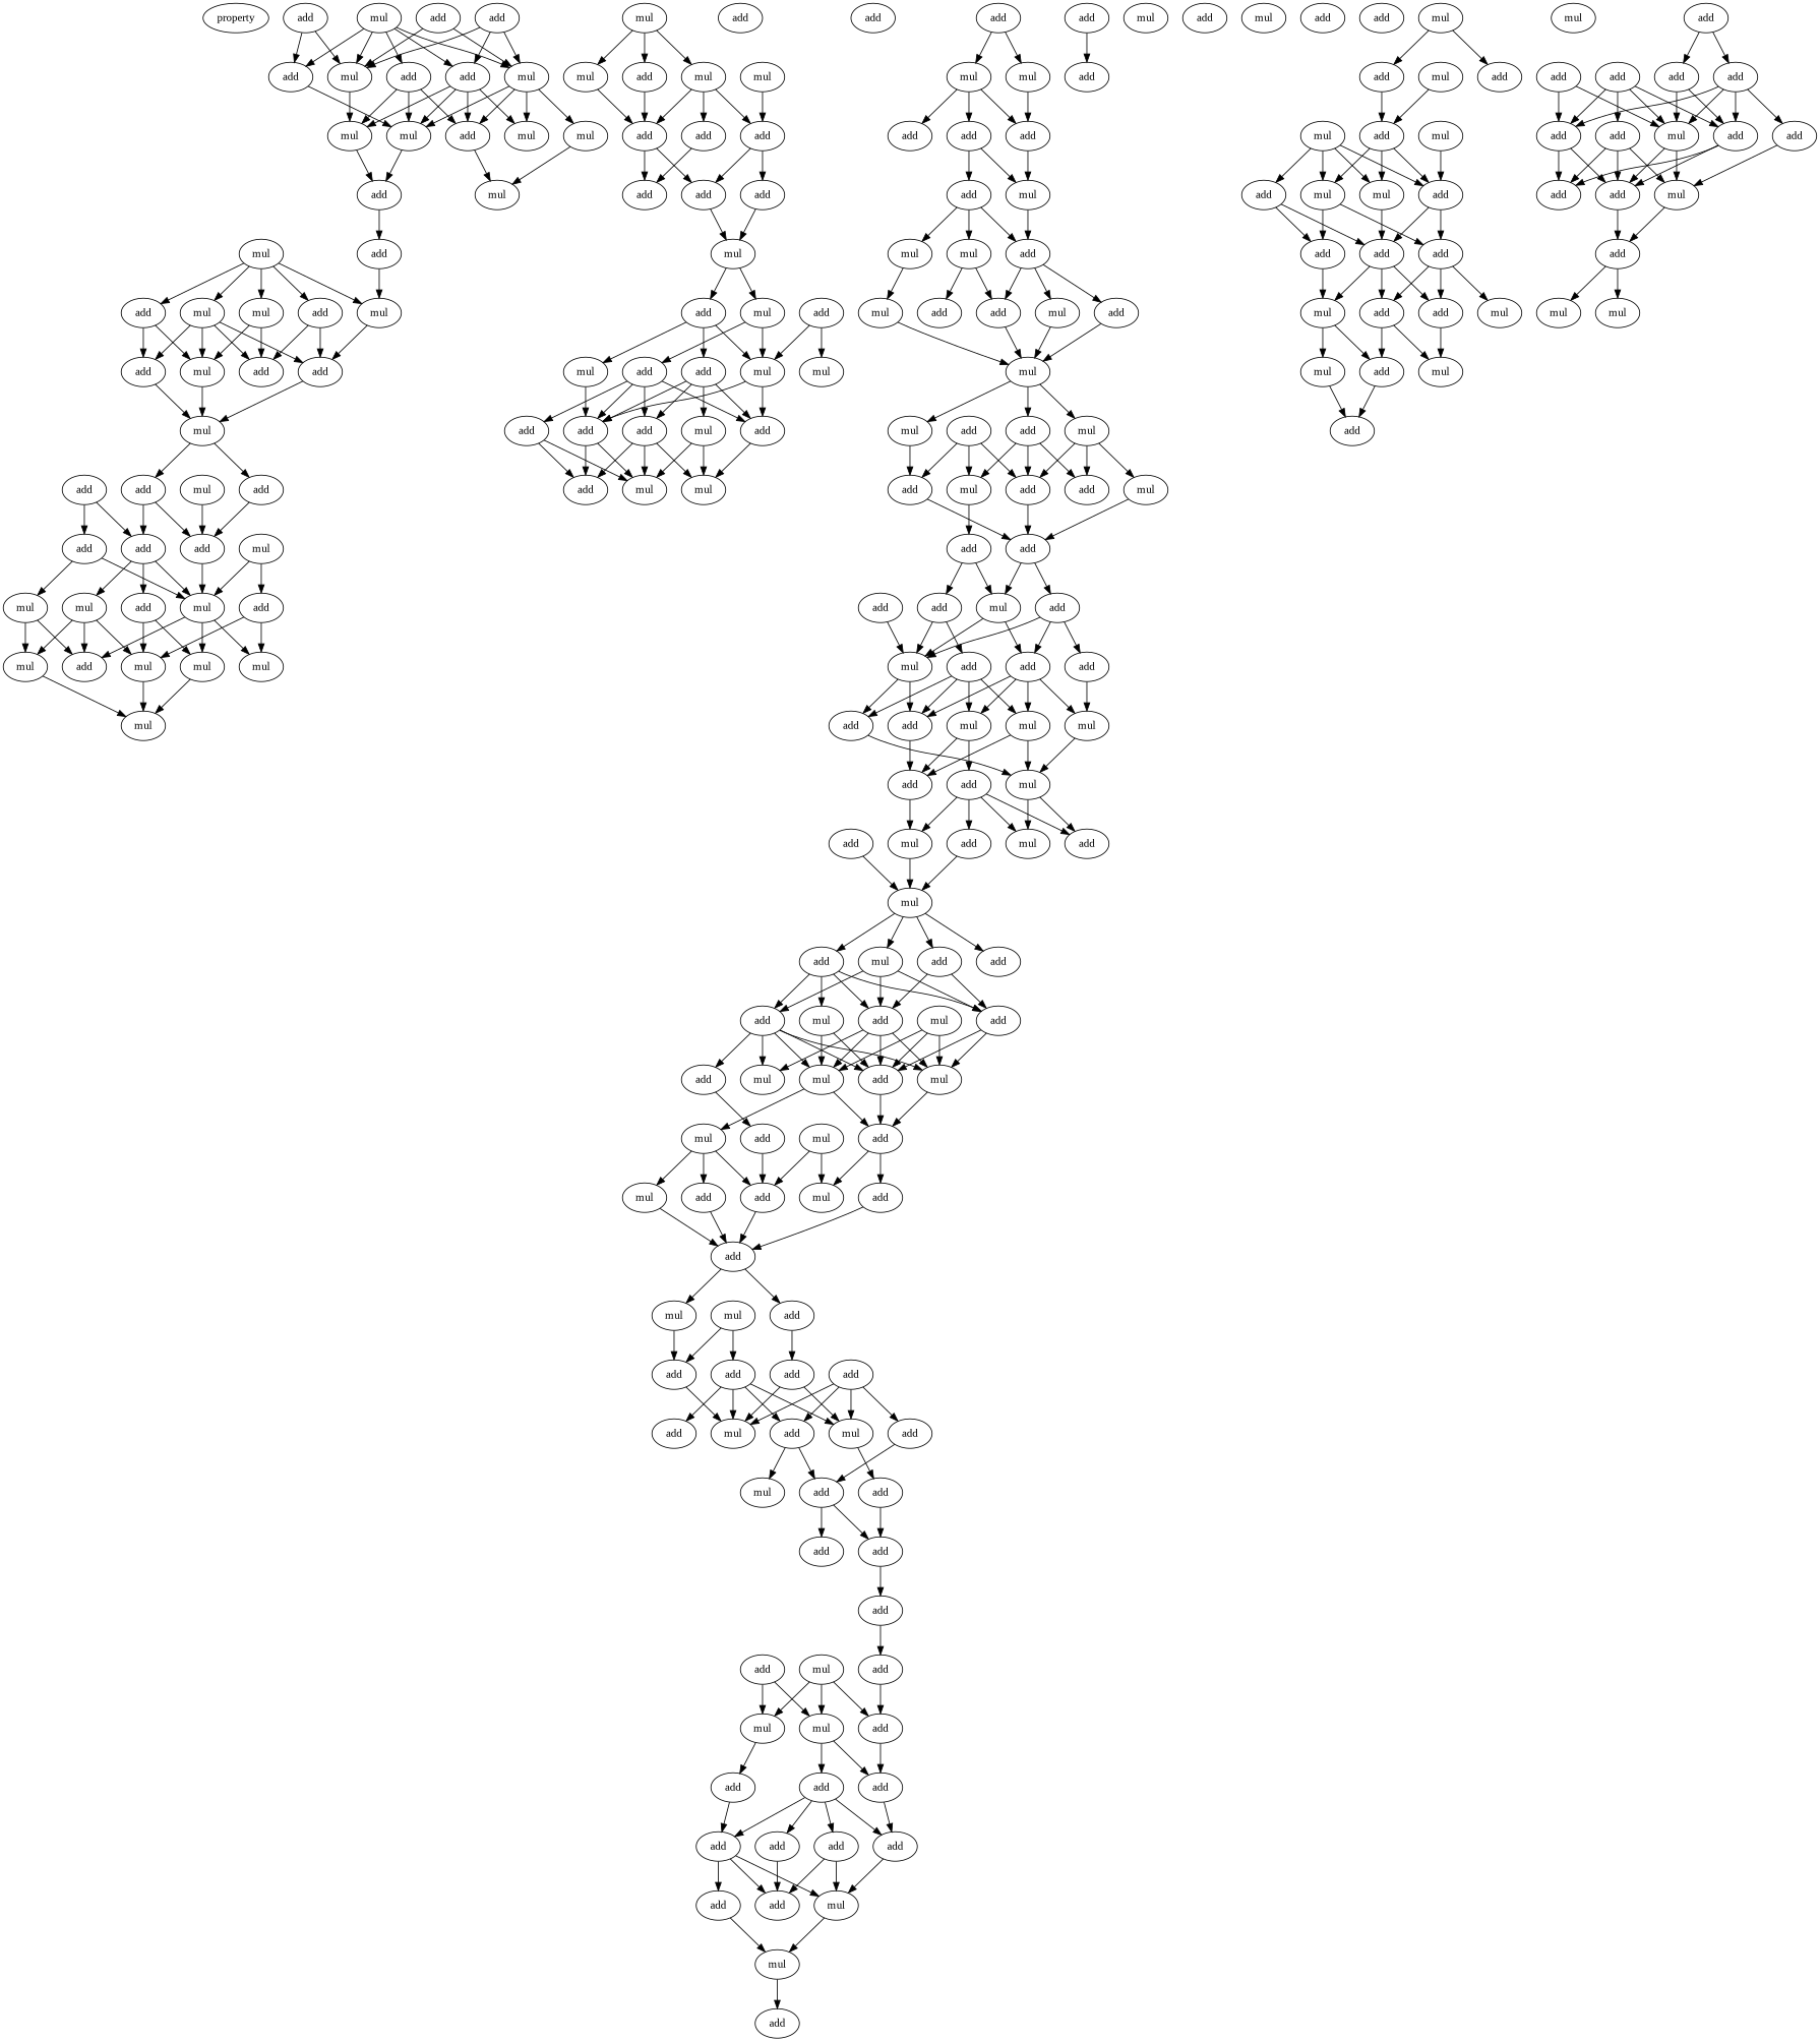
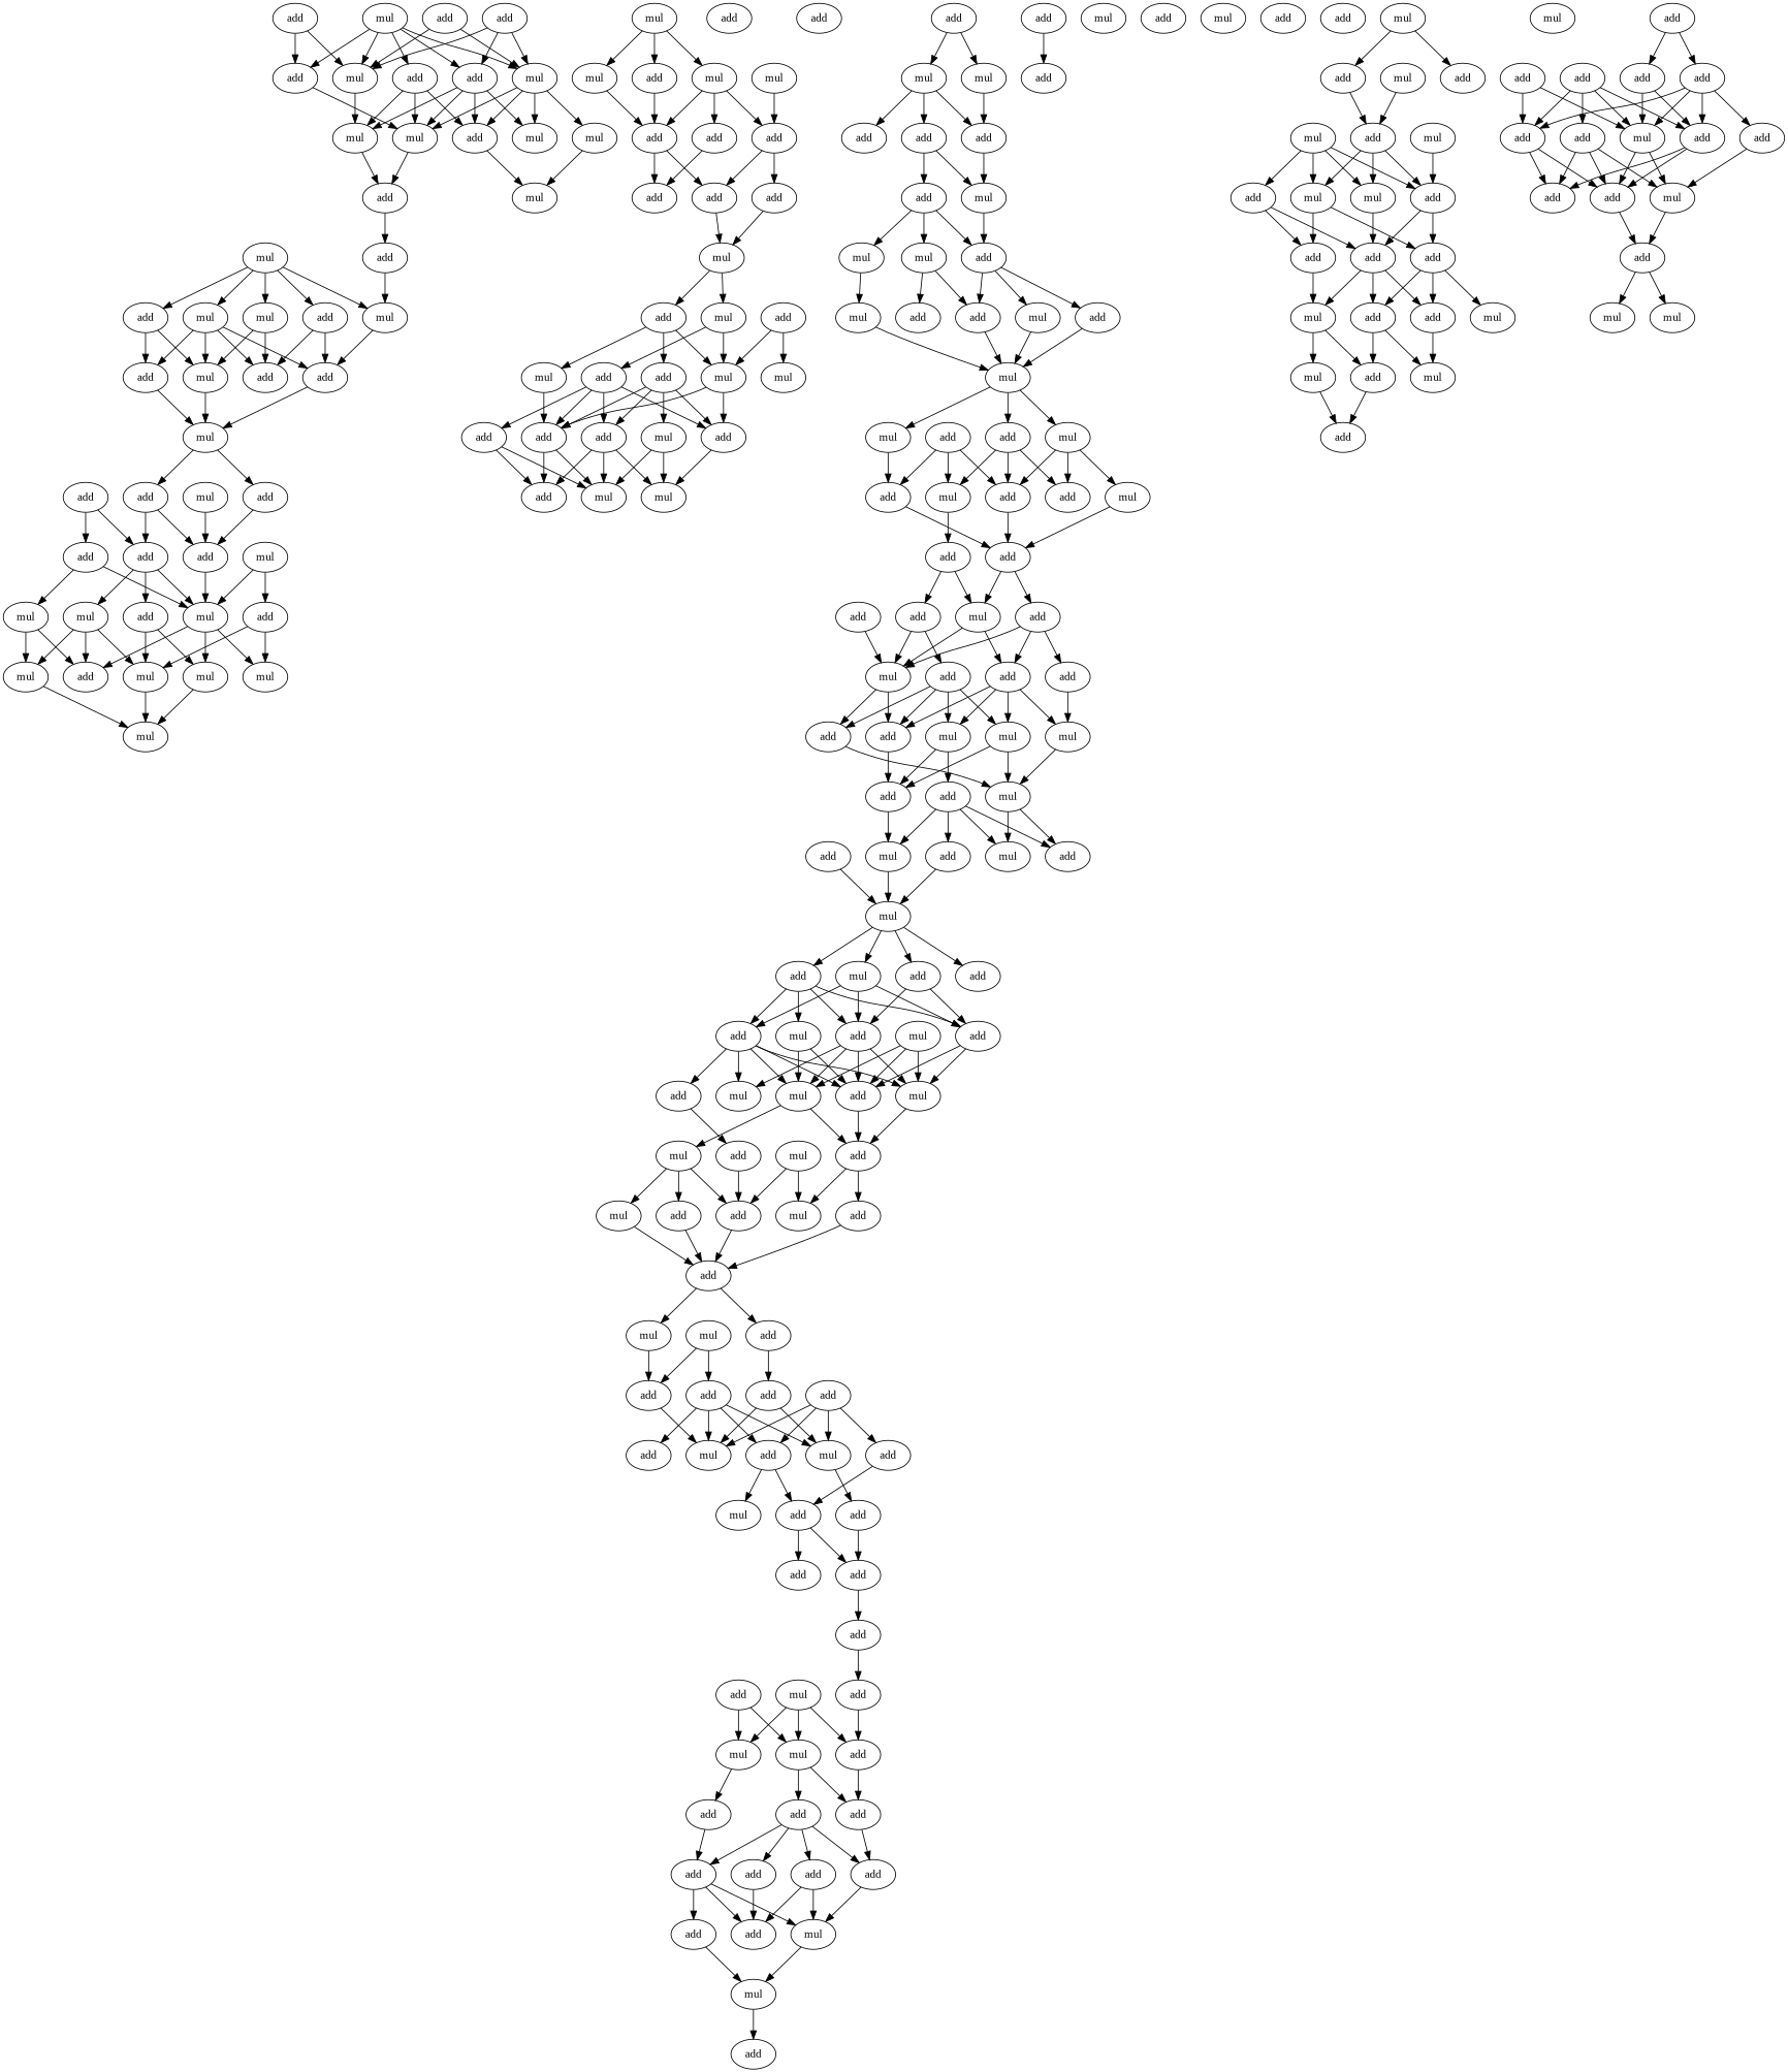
  digraph {
    fontname="Liberation Serif"
    node [fontcolor=black fontname="Liberation Serif"]
    edge [fontname="Liberation Serif"]
-   property [lf=1.2 mul=2]
    n2 [label=add]
    n3 [label=mul]
    n4 [label=add]
    n5 [label=add]
    n6 [label=add]
    n7 [label=mul]
    n8 [label=mul]
    n9 [label=add]
    n10 [label=add]
    n11 [label=add]
    n12 [label=mul]
    n13 [label=mul]
    n14 [label=mul]
    n15 [label=mul]
    n16 [label=mul]
    n17 [label=add]
    n18 [label=add]
    n19 [label=mul]
    n20 [label=mul]
    n21 [label=add]
    n22 [label=mul]
    n23 [label=mul]
    n24 [label=add]
    n25 [label=add]
    n26 [label=add]
    n27 [label=mul]
    n28 [label=add]
    n29 [label=mul]
    n30 [label=add]
    n31 [label=add]
    n32 [label=add]
    n33 [label=add]
    n34 [label=add]
    n35 [label=add]
    n36 [label=mul]
    n37 [label=mul]
    n38 [label=add]
    n39 [label=mul]
    n40 [label=mul]
    n41 [label=add]
    n42 [label=mul]
    n43 [label=mul]
    n44 [label=add]
    n45 [label=mul]
    n46 [label=mul]
    n47 [label=mul]
    n48 [label=mul]
    n49 [label=mul]
    n50 [label=mul]
    n51 [label=add]
    n52 [label=mul]
    n53 [label=add]
    n54 [label=add]
    n55 [label=add]
    n56 [label=mul]
    n57 [label=add]
    n58 [label=add]
    n59 [label=add]
    n60 [label=mul]
    n61 [label=add]
    n62 [label=mul]
    n63 [label=add]
    n64 [label=add]
    n65 [label=mul]
    n66 [label=add]
    n67 [label=add]
    n68 [label=mul]
    n69 [label=add]
    n70 [label=mul]
    n71 [label=add]
    n72 [label=add]
    n73 [label=add]
    n74 [label=add]
    n75 [label=mul]
    n76 [label=mul]
    n77 [label=mul]
    n78 [label=add]
    n79 [label=add]
    n80 [label=mul]
    n81 [label=mul]
    n82 [label=add]
    n83 [label=add]
    n84 [label=add]
    n85 [label=add]
    n86 [label=add]
    n87 [label=add]
    n88 [label=mul]
    n89 [label=mul]
    n90 [label=mul]
    n91 [label=mul]
    n92 [label=add]
    n93 [label=mul]
    n94 [label=add]
    n95 [label=add]
    n96 [label=mul]
    n97 [label=add]
    n98 [label=mul]
    n99 [label=mul]
    n100 [label=add]
    n101 [label=mul]
    n102 [label=add]
    n103 [label=mul]
    n104 [label=add]
    n105 [label=mul]
    n106 [label=add]
    n107 [label=add]
    n108 [label=add]
    n109 [label=add]
    n110 [label=add]
    n111 [label=mul]
    n112 [label=add]
    n113 [label=add]
    n114 [label=mul]
    n115 [label=add]
    n116 [label=add]
    n117 [label=add]
    n118 [label=mul]
    n119 [label=add]
    n120 [label=add]
    n121 [label=mul]
    n122 [label=mul]
    n123 [label=add]
    n124 [label=mul]
    n125 [label=add]
    n126 [label=add]
    n127 [label=add]
    n128 [label=mul]
    n129 [label=mul]
    n130 [label=mul]
    n131 [label=add]
    n132 [label=mul]
    n133 [label=add]
    n134 [label=add]
    n135 [label=add]
    n136 [label=add]
    n137 [label=add]
    n138 [label=add]
    n139 [label=mul]
    n140 [label=mul]
    n141 [label=add]
    n142 [label=mul]
    n143 [label=mul]
    n144 [label=add]
    n145 [label=mul]
    n146 [label=add]
    n147 [label=mul]
    n148 [label=add]
    n149 [label=add]
    n150 [label=mul]
    n151 [label=add]
    n152 [label=mul]
    n153 [label=mul]
    n154 [label=add]
    n155 [label=add]
    n156 [label=mul]
    n157 [label=add]
    n158 [label=mul]
    n159 [label=add]
    n160 [label=add]
    n161 [label=add]
    n162 [label=add]
    n163 [label=mul]
    n164 [label=mul]
    n165 [label=add]
    n166 [label=add]
    n167 [label=add]
    n168 [label=add]
    n169 [label=add]
    n170 [label=mul]
    n171 [label=add]
    n172 [label=add]
    n173 [label=add]
    n174 [label=add]
    n175 [label=mul]
    n176 [label=add]
    n177 [label=mul]
    n178 [label=mul]
    n179 [label=add]
    n180 [label=add]
    n181 [label=add]
    n182 [label=add]
    n183 [label=add]
    n184 [label=add]
    n185 [label=add]
    n186 [label=add]
    n187 [label=add]
    n188 [label=add]
    n189 [label=mul]
    n190 [label=add]
    n191 [label=mul]
    n192 [label=mul]
    n193 [label=add]
    n194 [label=add]
    n195 [label=add]
    n196 [label=mul]
    n197 [label=add]
    n198 [label=add]
    n199 [label=mul]
    n200 [label=add]
    n201 [label=mul]
    n202 [label=mul]
    n203 [label=mul]
    n204 [label=add]
    n205 [label=mul]
    n206 [label=add]
    n207 [label=mul]
    n208 [label=add]
    n209 [label=add]
    n210 [label=add]
    n211 [label=mul]
    n212 [label=add]
    n213 [label=add]
    n214 [label=mul]
    n215 [label=add]
    n216 [label=mul]
    n217 [label=mul]
    n218 [label=add]
    n219 [label=add]
    n220 [label=add]
    n221 [label=add]
    n222 [label=add]
    n223 [label=add]
    n224 [label=mul]
    n225 [label=add]
    n226 [label=add]
    n227 [label=add]
    n228 [label=add]
    n229 [label=mul]
    n230 [label=add]
    n231 [label=add]
    n232 [label=add]
    n233 [label=mul]
    n234 [label=mul]
    n2 -> n3
    n2 -> n4
    n3 -> n14
    n4 -> n13
    n5 -> n3
    n5 -> n6
    n5 -> n7
    n6 -> n11
    n6 -> n12
    n6 -> n13
    n6 -> n14
    n7 -> n11
    n7 -> n12
    n7 -> n13
    n7 -> n15
    n8 -> n3
    n8 -> n4
    n8 -> n6
    n8 -> n7
    n8 -> n9
    n9 -> n11
    n9 -> n13
    n9 -> n14
    n10 -> n3
    n10 -> n7
    n11 -> n16
    n13 -> n17
    n14 -> n17
    n15 -> n16
    n17 -> n18
    n18 -> n19
    n19 -> n26
    n20 -> n19
    n20 -> n21
    n20 -> n22
    n20 -> n23
    n20 -> n24
    n21 -> n25
    n21 -> n26
    n22 -> n25
    n22 -> n27
    n23 -> n25
    n23 -> n26
    n23 -> n27
    n23 -> n28
    n24 -> n27
    n24 -> n28
    n26 -> n29
    n27 -> n29
    n28 -> n29
    n29 -> n30
    n29 -> n31
    n30 -> n32
    n31 -> n32
    n31 -> n34
    n32 -> n39
    n33 -> n34
    n33 -> n35
    n34 -> n39
    n34 -> n40
    n34 -> n41
    n35 -> n39
    n35 -> n42
    n36 -> n32
    n37 -> n38
    n37 -> n39
    n38 -> n45
    n38 -> n46
    n39 -> n44
    n39 -> n46
    n39 -> n47
    n40 -> n43
    n40 -> n44
    n40 -> n45
    n41 -> n45
    n41 -> n47
    n42 -> n43
    n42 -> n44
    n43 -> n48
    n45 -> n48
    n47 -> n48
    n49 -> n50
    n49 -> n51
    n49 -> n52
    n50 -> n53
    n50 -> n54
    n50 -> n55
    n51 -> n54
    n52 -> n54
    n53 -> n57
    n54 -> n57
    n54 -> n58
    n55 -> n58
    n55 -> n59
    n56 -> n55
    n58 -> n60
    n59 -> n60
    n60 -> n62
    n60 -> n63
    n62 -> n64
    n62 -> n65
    n63 -> n65
    n63 -> n67
    n63 -> n68
    n64 -> n71
    n64 -> n72
    n64 -> n73
    n64 -> n74
    n65 -> n71
    n65 -> n74
    n67 -> n71
    n67 -> n72
    n67 -> n74
    n67 -> n75
    n68 -> n74
    n69 -> n65
    n69 -> n70
    n71 -> n76
    n72 -> n76
    n72 -> n77
    n72 -> n78
    n73 -> n77
    n73 -> n78
    n74 -> n77
    n74 -> n78
    n75 -> n76
    n75 -> n77
    n79 -> n80
    n79 -> n81
    n80 -> n82
    n80 -> n83
    n80 -> n84
    n81 -> n84
    n83 -> n87
    n83 -> n88
    n84 -> n88
    n85 -> n86
    n87 -> n90
    n87 -> n91
    n87 -> n92
    n88 -> n92
    n90 -> n93
    n91 -> n94
    n91 -> n95
    n92 -> n94
    n92 -> n96
    n92 -> n97
    n93 -> n98
    n94 -> n98
    n96 -> n98
    n97 -> n98
    n98 -> n99
    n98 -> n100
    n98 -> n101
    n99 -> n102
    n99 -> n103
    n99 -> n104
    n100 -> n102
    n100 -> n104
    n100 -> n105
    n101 -> n106
    n103 -> n108
    n104 -> n108
    n105 -> n109
    n106 -> n108
    n107 -> n104
    n107 -> n105
    n107 -> n106
    n108 -> n110
    n108 -> n111
    n109 -> n111
    n109 -> n112
    n110 -> n113
    n110 -> n114
    n110 -> n115
    n111 -> n114
    n111 -> n115
    n112 -> n114
    n112 -> n116
    n113 -> n118
    n114 -> n119
    n114 -> n120
    n115 -> n118
    n115 -> n119
    n115 -> n121
    n115 -> n122
    n116 -> n119
    n116 -> n120
    n116 -> n121
    n116 -> n122
    n117 -> n114
    n118 -> n124
    n119 -> n123
    n120 -> n124
    n121 -> n123
    n121 -> n125
    n122 -> n123
    n122 -> n124
    n123 -> n128
    n124 -> n127
    n124 -> n129
    n125 -> n126
    n125 -> n127
    n125 -> n128
    n125 -> n129
    n126 -> n130
    n128 -> n130
    n130 -> n132
    n130 -> n133
    n130 -> n134
    n130 -> n135
    n131 -> n130
    n132 -> n136
    n132 -> n137
    n132 -> n138
    n134 -> n136
    n134 -> n138
    n135 -> n136
    n135 -> n137
    n135 -> n138
    n135 -> n139
    n136 -> n140
    n136 -> n141
    n137 -> n140
    n137 -> n141
    n137 -> n142
    n137 -> n143
    n137 -> n144
    n138 -> n140
    n138 -> n141
    n138 -> n142
    n138 -> n143
    n139 -> n141
    n139 -> n142
    n140 -> n146
    n141 -> n146
    n142 -> n146
    n142 -> n147
    n144 -> n148
    n145 -> n140
    n145 -> n141
    n145 -> n142
    n146 -> n153
    n146 -> n154
    n147 -> n149
    n147 -> n150
    n147 -> n151
    n148 -> n149
    n149 -> n155
    n150 -> n155
    n151 -> n155
    n152 -> n149
    n152 -> n153
    n154 -> n155
    n155 -> n156
    n155 -> n157
    n156 -> n160
    n157 -> n161
    n158 -> n159
    n158 -> n160
    n159 -> n162
    n159 -> n163
    n159 -> n164
    n159 -> n165
    n160 -> n164
    n161 -> n163
    n161 -> n164
    n163 -> n168
    n165 -> n169
    n165 -> n170
    n166 -> n163
    n166 -> n164
    n166 -> n165
    n166 -> n167
    n167 -> n169
    n168 -> n171
    n169 -> n171
    n169 -> n172
    n171 -> n173
    n173 -> n174
    n174 -> n176
    n175 -> n176
    n175 -> n177
    n175 -> n178
    n176 -> n181
    n177 -> n181
    n177 -> n182
    n178 -> n183
    n179 -> n177
    n179 -> n178
    n181 -> n187
    n182 -> n184
    n182 -> n185
    n182 -> n186
    n182 -> n187
    n183 -> n184
    n184 -> n188
    n184 -> n189
    n184 -> n190
    n185 -> n188
    n185 -> n189
    n186 -> n188
    n187 -> n189
    n189 -> n192
    n190 -> n192
    n192 -> n193
    n196 -> n197
    n196 -> n198
    n197 -> n200
    n200 -> n203
    n200 -> n205
    n200 -> n206
    n201 -> n200
    n202 -> n203
    n202 -> n204
    n202 -> n205
    n202 -> n206
    n203 -> n208
    n203 -> n209
    n204 -> n208
    n204 -> n210
    n205 -> n210
    n206 -> n209
    n206 -> n210
    n207 -> n206
    n208 -> n211
    n209 -> n212
    n209 -> n213
    n209 -> n214
    n210 -> n211
    n210 -> n212
    n210 -> n213
    n211 -> n215
    n211 -> n216
    n212 -> n215
    n212 -> n217
    n213 -> n217
    n215 -> n218
    n216 -> n218
    n219 -> n220
    n219 -> n221
    n220 -> n223
    n220 -> n224
    n220 -> n225
    n220 -> n226
    n221 -> n224
    n221 -> n226
    n222 -> n223
    n222 -> n224
    n223 -> n230
    n223 -> n231
    n224 -> n229
    n224 -> n231
    n225 -> n229
    n226 -> n230
    n226 -> n231
    n227 -> n223
    n227 -> n224
    n227 -> n226
    n227 -> n228
    n228 -> n229
    n228 -> n230
    n228 -> n231
    n229 -> n232
    n231 -> n232
    n232 -> n233
    n232 -> n234
  }
